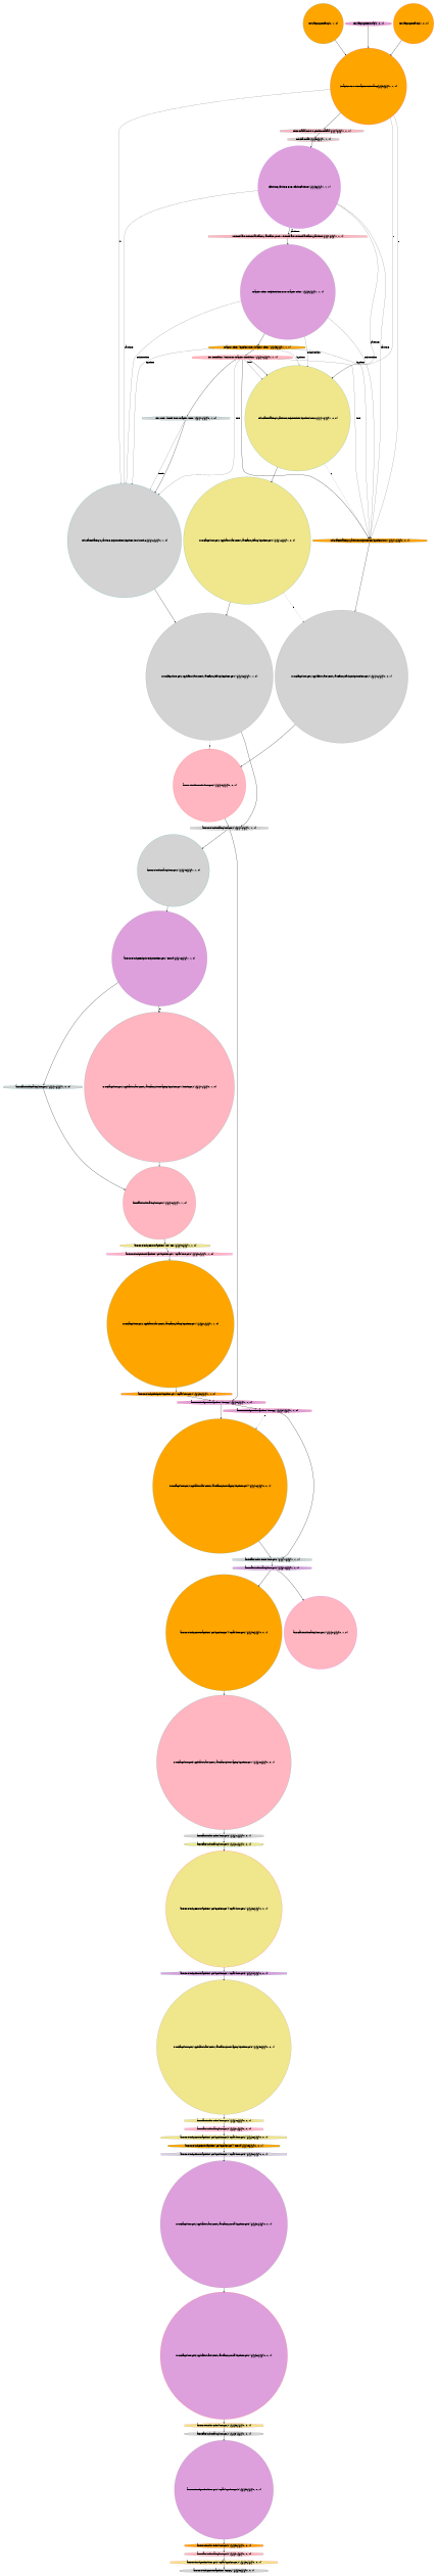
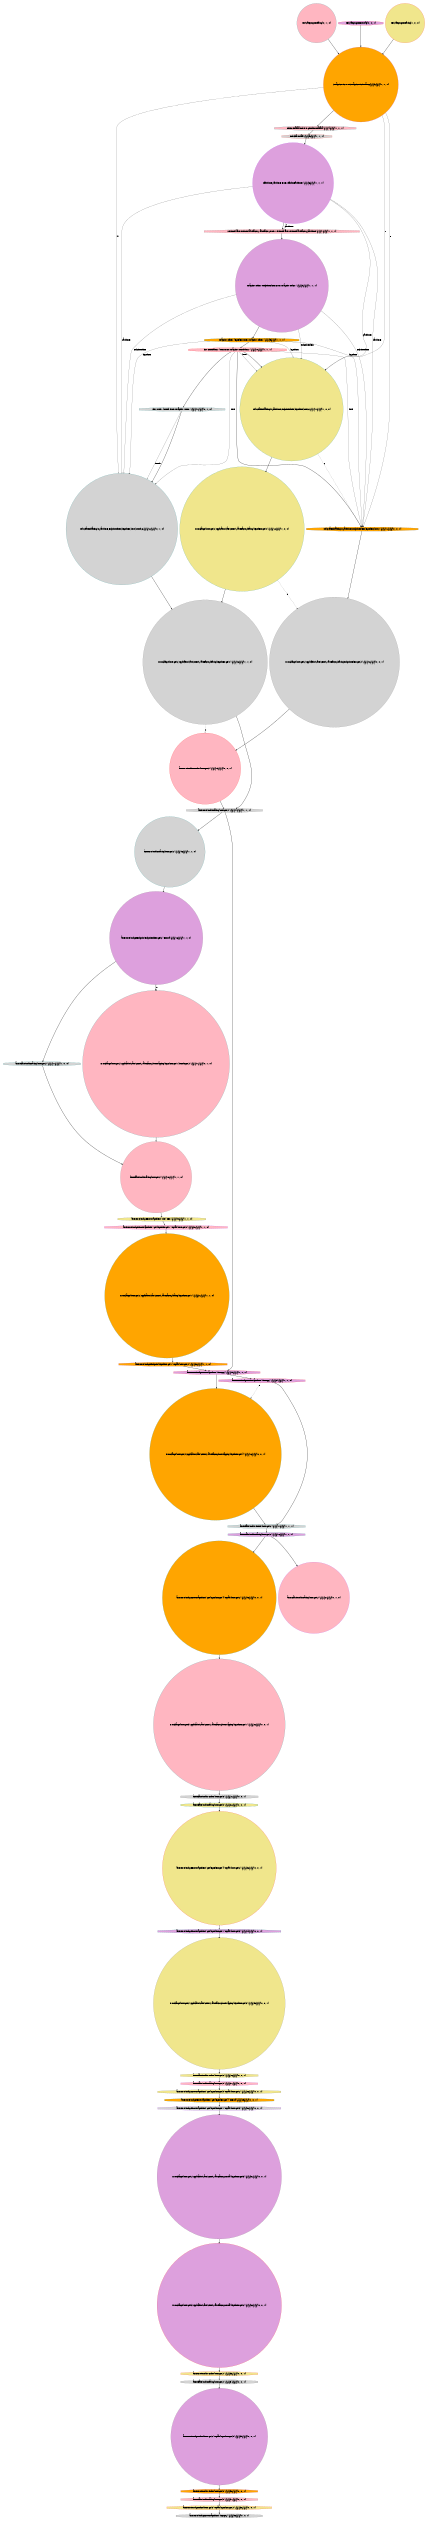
  digraph {
    node [color=teal fillcolor=lightgrey shape=octagon style=filled]
    edge [arrowhead=normal style=bold]
    n1 [color=gray40 label="ss.onChange(hosts.get(2),ApplicationState.STATUS,valueFactory.leaving(keyTokens.get(0)))@@@13@@@['1', '1', '0']" shape=circle]
    n2 [color=gray40 label="assertTrue(tmd.isLeaving(hosts.get(2)))@@@14@@@['1', '1', '1']"]
    n3 [color=red fillcolor=lightpink label="assertTrue(tmd.isMember(hosts.get(2)))@@@13@@@['0', '0', '1']" shape=circle]
    n4 [label="assertTrue(tmd.isLeaving(hosts.get(2)))@@@15@@@['1', '1', '0']" shape=circle]
    n5 [color=red fillcolor=plum label="assertTrue(tmd.getBootstrapTokens().isEmpty())@@@15@@@['1', '1', '1']"]
    n6 [color=gray40 fillcolor=plum label="assertTrue(tmd.getEndpoint(endpointTokens.get(2)) == null)@@@16@@@['1', '1', '0']" shape=circle]
    n7 [fillcolor=orange label="ss.onChange(hosts.get(2),ApplicationState.STATUS,valueFactory.bootstrapping(keyTokens.get(4)))@@@16@@@['0', '0', '1']" shape=circle]
    n8 [color=red fillcolor=plum label="assertTrue(tmd.getBootstrapTokens().isEmpty())@@@24@@@['1', '1', '0']"]
    n9 [label="assertFalse(tmd.isMember(hosts.get(2)))@@@17@@@['1', '1', '1']"]
    n10 [fillcolor=plum label="assertFalse(tmd.isLeaving(hosts.get(2)))@@@18@@@['1', '1', '1']"]
    n11 [color=gray40 fillcolor=plum label="ss.onChange(hosts.get(2),ApplicationState.STATUS,valueFactory.normal(keyTokens.get(3)))@@@31@@@['0', '0', '1']" shape=circle]
    n12 [color=red fillcolor=plum label="ss.onChange(hosts.get(3),ApplicationState.STATUS,valueFactory.normal(keyTokens.get(2)))@@@32@@@['0', '0', '1']" shape=circle]
    n13 [color=red fillcolor=khaki label="assertTrue(tmd.isMember(hosts.get(2)))@@@33@@@['0', '0', '1']"]
    n14 [color=gray40 fillcolor=lightpink label="assertFalse(tmd.isLeaving(hosts.get(2)))@@@18@@@['1', '1', '0']" shape=circle]
    n15 [color=gray40 fillcolor=khaki label="assertTrue(tmd.getBootstrapTokens().size() == 1)@@@19@@@['1', '1', '0']"]
    n16 [color=purple fillcolor=lightpink label="assertTrue(tmd.getBootstrapTokens().get(keyTokens.get(1)).equals(hosts.get(2)))@@@20@@@['1', '1', '0']"]
    n17 [color=gray40 label="ss.onChange(hosts.get(2),ApplicationState.STATUS,valueFactory.leaving(endpointTokens.get(2)))@@@12@@@['0', '0', '1']" shape=circle]
    n18 [color=purple fillcolor=lightpink label="assertFalse(tmd.isLeaving(hosts.get(2)))@@@27@@@['0', '0', '1']"]
    n19 [color=gray40 fillcolor=khaki label="assertTrue(tmd.getBootstrapTokens().get(keyTokens.get(3)).equals(hosts.get(2)))@@@28@@@['0', '0', '1']"]
    n20 [fillcolor=orange label="assertTrue(tmd.getBootstrapTokens().get(keyTokens.get(4)) == null)@@@29@@@['0', '0', '1']"]
    n21 [color=gray40 fillcolor=plum label="assertTrue(tmd.getToken(hosts.get(2)).equals(keyTokens.get(3)))@@@35@@@['0', '0', '1']" shape=circle]
    n22 [color=purple fillcolor=orange label="assertTrue(tmd.isMember(hosts.get(3)))@@@36@@@['0', '0', '1']"]
    n23 [color=gray40 fillcolor=lightpink label="assertFalse(tmd.isLeaving(hosts.get(3)))@@@37@@@['0', '0', '1']"]
    n24 [color=purple fillcolor=plum label="IPartitioner partitioner = new RandomPartitioner()@@@6@@@['1', '1', '1']" shape=circle]
    n25 [color=gray40 fillcolor=orange label="Util.createInitialRing(ss,partitioner,endpointTokens,keyTokens,hosts,7)@@@11@@@['0', '0', '1']"]
    n26 [label="Util.createInitialRing(ss,partitioner,endpointTokens,keyTokens,hosts,hostIds,6)@@@12@@@['0', '1', '0']" shape=circle]
    n27 [fillcolor=khaki label="Util.createInitialRing(ss,partitioner,endpointTokens,keyTokens,hosts,6)@@@11@@@['1', '0', '0']" shape=circle]
    n28 [color=gray40 fillcolor=lightpink label="VersionedValue.VersionedValueFactory valueFactory = new VersionedValue.VersionedValueFactory(partitioner)@@@7@@@['1', '1', '1']"]
    n29 [fillcolor=khaki label="ss.onChange(hosts.get(2),ApplicationState.STATUS,valueFactory.leaving(keyTokens.get(0)))@@@12@@@['1', '0', '0']" shape=circle]
    n30 [color=gray40 fillcolor=plum label="ArrayList<Token> endpointTokens = new ArrayList<Token>()@@@8@@@['1', '1', '1']" shape=circle]
    n31 [fillcolor=orange label="assertTrue(tmd.getBootstrapTokens().get(keyTokens.get(4)).equals(hosts.get(2)))@@@19@@@['0', '0', '1']" shape=circle]
    n32 [color=purple fillcolor=lightpink label="assertFalse(tmd.isLeaving(hosts.get(2)))@@@27@@@['0', '1', '0']" shape=circle]
    n33 [fillcolor=lightpink label="ss.onChange(hosts.get(3),ApplicationState.STATUS,valueFactory.bootstrapping(keyTokens.get(1)))@@@20@@@['0', '0', '1']" shape=circle]
    n34 [color=red fillcolor=khaki label="assertTrue(tmd.getToken(hosts.get(3)).equals(keyTokens.get(2)))@@@38@@@['0', '0', '1']"]
    n35 [color=purple label="assertTrue(tmd.getBootstrapTokens().get(keyTokens.get(1)).equals(hosts.get(3)))@@@30@@@['0', '0', '1']"]
    n36 [color=gray40 label="assertFalse(tmd.isLeaving(hosts.get(2)))@@@34@@@['0', '0', '1']"]
    n37 [label="assertFalse(tmd.isLeaving(hosts.get(2)))@@@17@@@['1', '0', '0']"]
    n38 [fillcolor=lightpink label="ss.onChange(hosts.get(2),ApplicationState.STATUS,valueFactory.bootstrapping(keyTokens.get(1),hostIds.get(2)))@@@17@@@['0', '1', '0']" shape=circle]
-   n39 [fillcolor=orange label="testStateJumpToLeaving['0', '1', '0']" shape=circle]
+   n39 [fillcolor=lightpink label="testStateJumpToLeaving['0', '1', '0']" shape=circle]
    n40 [color=purple fillcolor=orange label="StorageService ss = StorageService.instance@@@3@@@['1', '1', '1']" shape=circle]
    n41 [fillcolor=lightpink label="TokenMetadata tmd = ss.getTokenMetadata()@@@4@@@['1', '1', '1']"]
    n42 [color=gray40 label="assertTrue(tmd.getBootstrapTokens().isEmpty())@@@39@@@['0', '0', '1']"]
    n43 [fillcolor=plum label="assertTrue(tmd.getBootstrapTokens().get(keyTokens.get(1)).equals(hosts.get(3)))@@@24@@@['0', '0', '1']"]
    n44 [color=gray40 fillcolor=khaki label="ss.onChange(hosts.get(2),ApplicationState.STATUS,valueFactory.bootstrapping(keyTokens.get(3)))@@@25@@@['0', '0', '1']" shape=circle]
    n45 [color=gray40 fillcolor=khaki label="assertFalse(tmd.isMember(hosts.get(2)))@@@26@@@['0', '0', '1']"]
    n46 [color=gray40 label="assertFalse(tmd.isMember(hosts.get(3)))@@@21@@@['0', '0', '1']"]
    n47 [fillcolor=khaki label="assertFalse(tmd.isLeaving(hosts.get(3)))@@@22@@@['0', '0', '1']"]
    n48 [label="List<UUID> hostIds = new ArrayList<UUID>()@@@11@@@['0', '1', '0']"]
    n49 [fillcolor=orange label="ArrayList<Token> keyTokens = new ArrayList<Token>()@@@9@@@['1', '1', '1']"]
    n50 [color=red fillcolor=lightpink label="List<InetAddress> hosts = new ArrayList<InetAddress>()@@@10@@@['1', '1', '1']"]
    n51 [color=red label="tmd.clearUnsafe()@@@5@@@['1', '1', '1']"]
    n52 [color=red fillcolor=khaki label="assertTrue(tmd.getBootstrapTokens().get(keyTokens.get(4)).equals(hosts.get(2)))@@@23@@@['0', '0', '1']" shape=circle]
    n53 [fillcolor=orange label="ss.onChange(hosts.get(2),ApplicationState.STATUS,valueFactory.leaving(keyTokens.get(1)))@@@21@@@['1', '1', '0']" shape=circle]
    n54 [color=purple fillcolor=orange label="assertTrue(tmd.getEndpoint(keyTokens.get(1)).equals(hosts.get(2)))@@@22@@@['1', '1', '0']"]
    n55 [color=red fillcolor=plum label="testStateJumpToBootstrap['0', '0', '1']"]
-   n56 [color=red fillcolor=orange label="testStateJumpToLeaving['1', '0', '0']" shape=circle]
+   n56 [color=red fillcolor=khaki label="testStateJumpToLeaving['1', '0', '0']" shape=circle]
    n1 -> n2 [arrowhead=tee]
    n1 -> n3 [arrowhead=onormal label=0 style=dashed]
    n2 -> n4
    n2 -> n5
    n3 -> n2 [arrowhead=tee]
    n4 -> n6 [arrowhead=tee]
    n5 -> n7
    n5 -> n8 [arrowhead=tee]
    n6 -> n37
    n6 -> n38
    n6 -> n38 [arrowhead=tee label=0 style=dashed]
    n7 -> n9 [arrowhead=onormal]
    n8 -> n7 [label=0 style=dashed]
    n8 -> n9 [arrowhead=tee]
    n9 -> n10 [arrowhead=onormal]
    n10 -> n31 [arrowhead=tee]
    n10 -> n32
    n11 -> n12 [arrowhead=tee]
    n12 -> n13
    n13 -> n36 [arrowhead=onormal]
    n14 -> n15 [arrowhead=tee]
    n15 -> n16 [arrowhead=onormal]
    n16 -> n53 [arrowhead=onormal]
    n17 -> n3
    n18 -> n19
    n19 -> n20 [arrowhead=onormal]
    n20 -> n35
    n21 -> n22 [arrowhead=tee]
    n22 -> n23
    n23 -> n34 [arrowhead=onormal]
    n24 -> n25 [arrowhead=tee label=partitioner style=solid]
    n24 -> n26 [arrowhead=onormal label=partitioner style=solid]
    n24 -> n27 [arrowhead=tee label=partitioner style=solid]
    n24 -> n28
    n24 -> n28 [arrowhead=onormal label=partitioner style=solid]
    n25 -> n17 [arrowhead=onormal]
    n26 -> n1
    n27 -> n25 [arrowhead=tee label=0 style=dashed]
    n27 -> n29 [arrowhead=tee]
    n28 -> n30
    n29 -> n1 [arrowhead=tee]
    n29 -> n17 [arrowhead=tee label=0 style=dashed]
    n30 -> n25 [label=endpointTokens style=solid]
    n30 -> n26 [arrowhead=onormal label=endpointTokens style=solid]
    n30 -> n27 [arrowhead=tee label=endpointTokens style=solid]
    n30 -> n49
    n31 -> n33
    n33 -> n46 [arrowhead=onormal]
    n34 -> n42
    n35 -> n11 [arrowhead=tee]
    n36 -> n21 [arrowhead=tee]
    n37 -> n14
    n38 -> n14 [arrowhead=onormal]
    n39 -> n40
    n40 -> n25 [label=ss style=solid]
    n40 -> n26 [arrowhead=onormal label=ss style=solid]
    n40 -> n27 [label=ss style=solid]
    n40 -> n41 [arrowhead=onormal]
    n41 -> n51 [arrowhead=tee]
    n43 -> n44 [arrowhead=tee]
    n44 -> n45
    n45 -> n18 [arrowhead=tee]
    n46 -> n47 [arrowhead=tee]
    n47 -> n52
    n48 -> n26 [arrowhead=onormal label=hostIds style=solid]
    n48 -> n26 [arrowhead=tee]
    n49 -> n25 [arrowhead=onormal label=keyTokens style=solid]
    n49 -> n26 [arrowhead=tee label=keyTokens style=solid]
    n49 -> n27 [arrowhead=onormal label=keyTokens style=solid]
    n49 -> n50 [arrowhead=onormal]
    n50 -> n25 [label=hosts style=solid]
    n50 -> n25
    n50 -> n26 [label=hosts style=solid]
    n50 -> n27 [arrowhead=tee label=hosts style=solid]
    n50 -> n27 [arrowhead=tee]
    n50 -> n48 [arrowhead=onormal]
    n51 -> n24
    n52 -> n43 [arrowhead=onormal]
    n53 -> n54 [arrowhead=onormal]
    n54 -> n5
    n55 -> n40
    n56 -> n40 [arrowhead=tee]
  }
